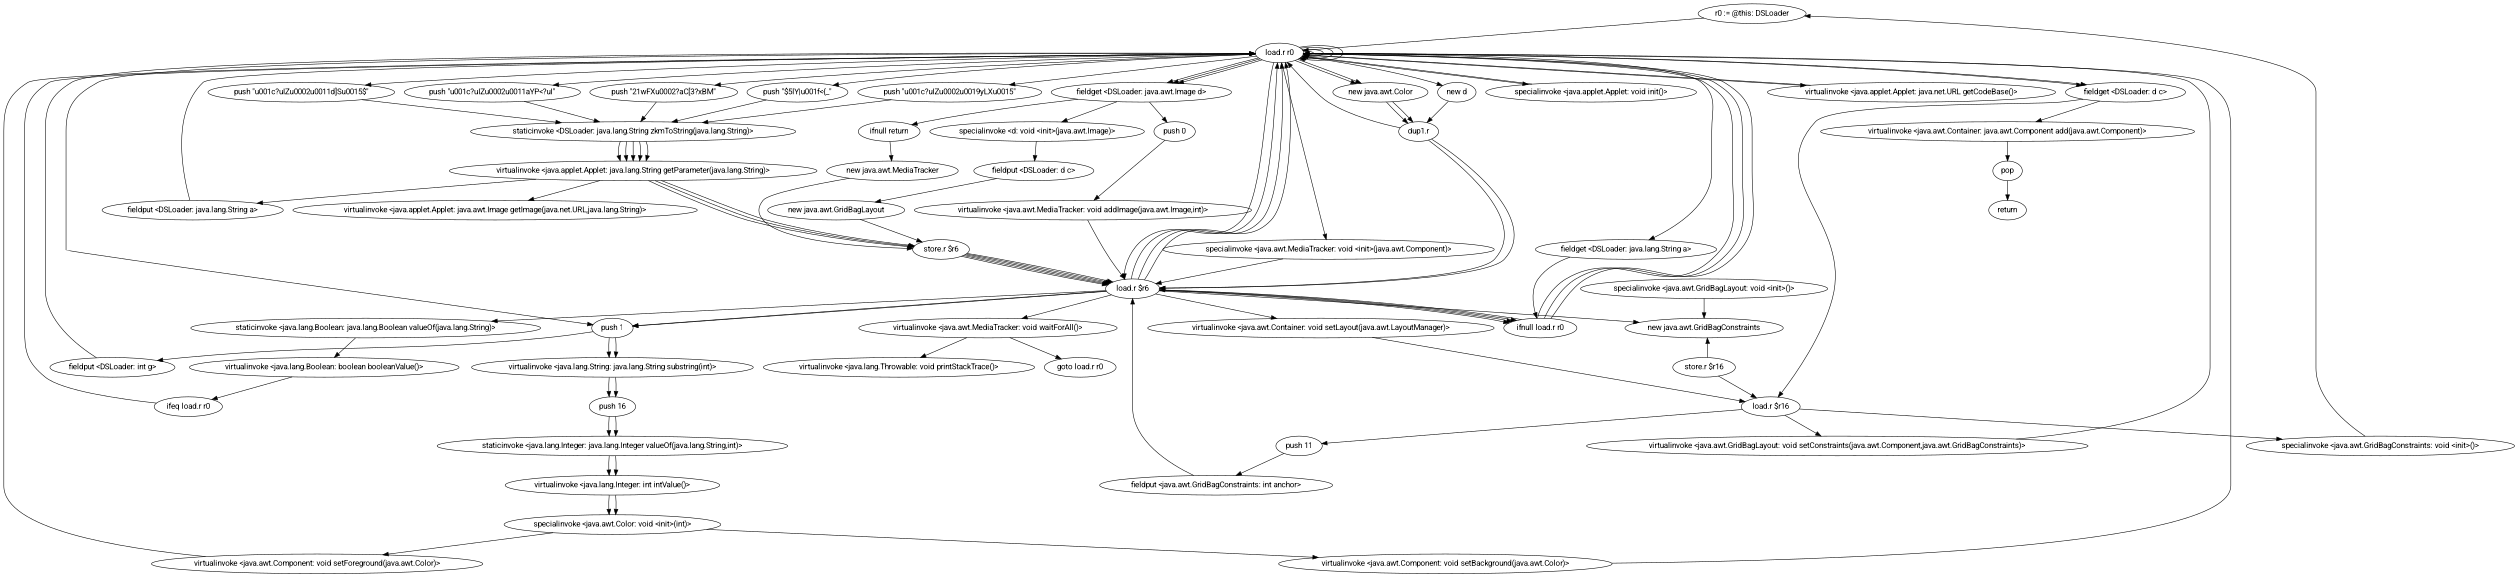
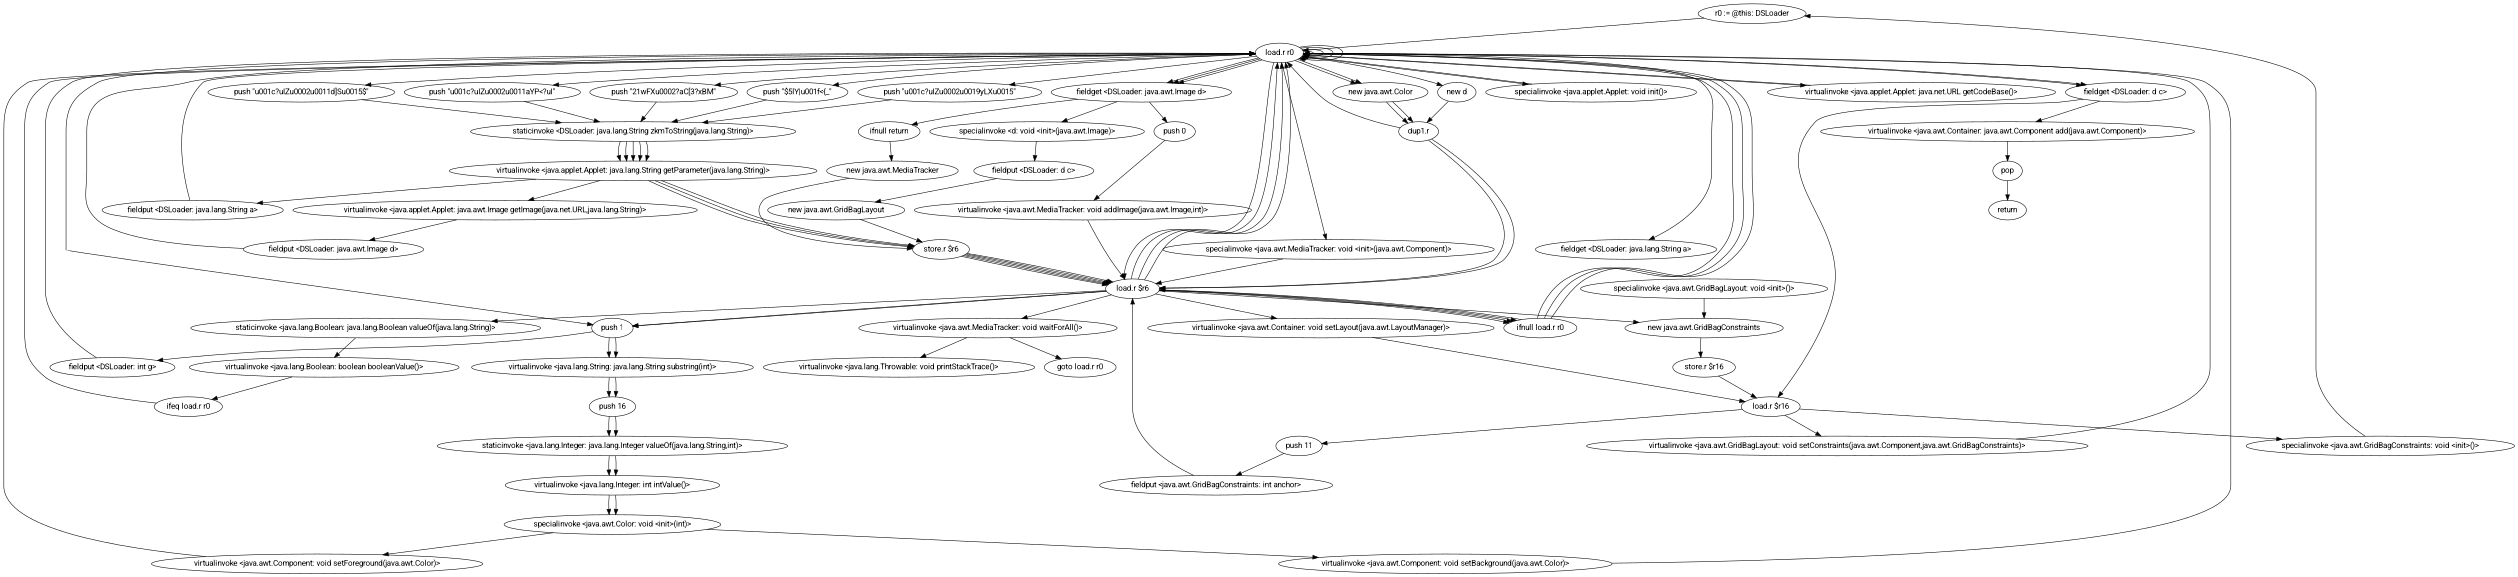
  digraph {
    fontname=Roboto
    node [fontname=Roboto]
    edge [fontname=Roboto]
    "r0 := @this: DSLoader"
    "load.r r0"
    "specialinvoke <java.applet.Applet: void init()>"
    "push \"\u001c?uIZ\u0002\u0011d]S\u0015$\""
    "push \"\u001c?uIZ\u0002\u0011aYP<?uI\""
    "load.r $r6"
    "push 1"
    "push \"21wFX\u0002?aC[3?xBM\""
    "new java.awt.Color"
    "push \"$5lY|\u001f<{_\""
    "fieldget <DSLoader: java.lang.String a>"
    "virtualinvoke <java.applet.Applet: java.net.URL getCodeBase()>"
    "push \"\u001c?uIZ\u0002\u0019yLX\u0015\""
    "fieldget <DSLoader: java.awt.Image d>"
    "specialinvoke <java.awt.MediaTracker: void <init>(java.awt.Component)>"
    "new d"
    "fieldget <DSLoader: d c>"
    "staticinvoke <DSLoader: java.lang.String zkmToString(java.lang.String)>"
    "ifnull load.r r0"
    "staticinvoke <java.lang.Boolean: java.lang.Boolean valueOf(java.lang.String)>"
    "virtualinvoke <java.awt.MediaTracker: void waitForAll()>"
    "virtualinvoke <java.awt.Container: void setLayout(java.awt.LayoutManager)>"
    "new java.awt.GridBagConstraints"
    "fieldput <DSLoader: int g>"
    "virtualinvoke <java.lang.String: java.lang.String substring(int)>"
    "dup1.r"
    "ifnull return"
    "push 0"
    "specialinvoke <d: void <init>(java.awt.Image)>"
    "load.r $r16"
    "virtualinvoke <java.awt.Container: java.awt.Component add(java.awt.Component)>"
    "virtualinvoke <java.applet.Applet: java.lang.String getParameter(java.lang.String)>"
    "fieldput <DSLoader: java.lang.String a>"
    "store.r $r6"
    "virtualinvoke <java.applet.Applet: java.awt.Image getImage(java.net.URL,java.lang.String)>"
+   "fieldput <DSLoader: java.awt.Image d>"
    "virtualinvoke <java.lang.Boolean: boolean booleanValue()>"
    "goto load.r r0"
    "virtualinvoke <java.lang.Throwable: void printStackTrace()>"
    "specialinvoke <java.awt.GridBagLayout: void <init>()>"
    "ifeq load.r r0"
    "push 16"
    "staticinvoke <java.lang.Integer: java.lang.Integer valueOf(java.lang.String,int)>"
    "virtualinvoke <java.lang.Integer: int intValue()>"
    "specialinvoke <java.awt.Color: void <init>(int)>"
    "virtualinvoke <java.awt.Component: void setBackground(java.awt.Color)>"
    "virtualinvoke <java.awt.Component: void setForeground(java.awt.Color)>"
    "new java.awt.MediaTracker"
    "virtualinvoke <java.awt.MediaTracker: void addImage(java.awt.Image,int)>"
    "fieldput <DSLoader: d c>"
    "new java.awt.GridBagLayout"
    "store.r $r16"
    "specialinvoke <java.awt.GridBagConstraints: void <init>()>"
    "push 11"
    "virtualinvoke <java.awt.GridBagLayout: void setConstraints(java.awt.Component,java.awt.GridBagConstraints)>"
    "fieldput <java.awt.GridBagConstraints: int anchor>"
    pop
    return
    "r0 := @this: DSLoader" -> "load.r r0"
    "load.r r0" -> "load.r r0"
    "load.r r0" -> "load.r r0"
    "load.r r0" -> "load.r r0"
    "load.r r0" -> "load.r r0"
    "load.r r0" -> "specialinvoke <java.applet.Applet: void init()>"
    "load.r r0" -> "push \"\u001c?uIZ\u0002\u0011d]S\u0015$\""
    "load.r r0" -> "push \"\u001c?uIZ\u0002\u0011aYP<?uI\""
    "load.r r0" -> "load.r $r6"
    "load.r r0" -> "push 1"
    "load.r r0" -> "push \"21wFX\u0002?aC[3?xBM\""
    "load.r r0" -> "new java.awt.Color"
    "load.r r0" -> "new java.awt.Color"
    "load.r r0" -> "push \"$5lY|\u001f<{_\""
    "load.r r0" -> "fieldget <DSLoader: java.lang.String a>"
    "load.r r0" -> "virtualinvoke <java.applet.Applet: java.net.URL getCodeBase()>"
    "load.r r0" -> "push \"\u001c?uIZ\u0002\u0019yLX\u0015\""
    "load.r r0" -> "fieldget <DSLoader: java.awt.Image d>"
    "load.r r0" -> "fieldget <DSLoader: java.awt.Image d>"
    "load.r r0" -> "fieldget <DSLoader: java.awt.Image d>"
    "load.r r0" -> "specialinvoke <java.awt.MediaTracker: void <init>(java.awt.Component)>"
    "load.r r0" -> "new d"
    "load.r r0" -> "fieldget <DSLoader: d c>"
    "load.r r0" -> "fieldget <DSLoader: d c>"
    "specialinvoke <java.applet.Applet: void init()>" -> "load.r r0"
    "push \"\u001c?uIZ\u0002\u0011d]S\u0015$\"" -> "staticinvoke <DSLoader: java.lang.String zkmToString(java.lang.String)>"
    "push \"\u001c?uIZ\u0002\u0011aYP<?uI\"" -> "staticinvoke <DSLoader: java.lang.String zkmToString(java.lang.String)>"
    "load.r $r6" -> "load.r r0"
    "load.r $r6" -> "load.r r0"
    "load.r $r6" -> "load.r r0"
    "load.r $r6" -> "push 1"
    "load.r $r6" -> "push 1"
    "load.r $r6" -> "ifnull load.r r0"
    "load.r $r6" -> "ifnull load.r r0"
    "load.r $r6" -> "ifnull load.r r0"
    "load.r $r6" -> "staticinvoke <java.lang.Boolean: java.lang.Boolean valueOf(java.lang.String)>"
    "load.r $r6" -> "virtualinvoke <java.awt.MediaTracker: void waitForAll()>"
    "load.r $r6" -> "virtualinvoke <java.awt.Container: void setLayout(java.awt.LayoutManager)>"
    "load.r $r6" -> "new java.awt.GridBagConstraints"
    "push 1" -> "fieldput <DSLoader: int g>"
    "push 1" -> "virtualinvoke <java.lang.String: java.lang.String substring(int)>"
    "push 1" -> "virtualinvoke <java.lang.String: java.lang.String substring(int)>"
    "push \"21wFX\u0002?aC[3?xBM\"" -> "staticinvoke <DSLoader: java.lang.String zkmToString(java.lang.String)>"
    "new java.awt.Color" -> "dup1.r"
    "new java.awt.Color" -> "dup1.r"
    "push \"$5lY|\u001f<{_\"" -> "staticinvoke <DSLoader: java.lang.String zkmToString(java.lang.String)>"
-   "fieldget <DSLoader: java.lang.String a>" -> "ifnull load.r r0"
    "virtualinvoke <java.applet.Applet: java.net.URL getCodeBase()>" -> "load.r r0"
    "push \"\u001c?uIZ\u0002\u0019yLX\u0015\"" -> "staticinvoke <DSLoader: java.lang.String zkmToString(java.lang.String)>"
    "fieldget <DSLoader: java.awt.Image d>" -> "ifnull return"
    "fieldget <DSLoader: java.awt.Image d>" -> "push 0"
    "fieldget <DSLoader: java.awt.Image d>" -> "specialinvoke <d: void <init>(java.awt.Image)>"
    "specialinvoke <java.awt.MediaTracker: void <init>(java.awt.Component)>" -> "load.r $r6"
    "new d" -> "dup1.r"
    "fieldget <DSLoader: d c>" -> "load.r $r16"
    "fieldget <DSLoader: d c>" -> "virtualinvoke <java.awt.Container: java.awt.Component add(java.awt.Component)>"
    "staticinvoke <DSLoader: java.lang.String zkmToString(java.lang.String)>" -> "virtualinvoke <java.applet.Applet: java.lang.String getParameter(java.lang.String)>"
    "staticinvoke <DSLoader: java.lang.String zkmToString(java.lang.String)>" -> "virtualinvoke <java.applet.Applet: java.lang.String getParameter(java.lang.String)>"
    "staticinvoke <DSLoader: java.lang.String zkmToString(java.lang.String)>" -> "virtualinvoke <java.applet.Applet: java.lang.String getParameter(java.lang.String)>"
    "staticinvoke <DSLoader: java.lang.String zkmToString(java.lang.String)>" -> "virtualinvoke <java.applet.Applet: java.lang.String getParameter(java.lang.String)>"
    "staticinvoke <DSLoader: java.lang.String zkmToString(java.lang.String)>" -> "virtualinvoke <java.applet.Applet: java.lang.String getParameter(java.lang.String)>"
    "ifnull load.r r0" -> "load.r r0"
    "ifnull load.r r0" -> "load.r r0"
    "ifnull load.r r0" -> "load.r r0"
    "ifnull load.r r0" -> "load.r $r6"
    "staticinvoke <java.lang.Boolean: java.lang.Boolean valueOf(java.lang.String)>" -> "virtualinvoke <java.lang.Boolean: boolean booleanValue()>"
    "virtualinvoke <java.awt.MediaTracker: void waitForAll()>" -> "goto load.r r0"
    "virtualinvoke <java.awt.MediaTracker: void waitForAll()>" -> "virtualinvoke <java.lang.Throwable: void printStackTrace()>"
    "virtualinvoke <java.awt.Container: void setLayout(java.awt.LayoutManager)>" -> "load.r $r16"
-   "store.r $r16" -> "new java.awt.GridBagConstraints"
+   "new java.awt.GridBagConstraints" -> "store.r $r16"
    "fieldput <DSLoader: int g>" -> "load.r r0"
    "virtualinvoke <java.lang.String: java.lang.String substring(int)>" -> "push 16"
    "virtualinvoke <java.lang.String: java.lang.String substring(int)>" -> "push 16"
    "dup1.r" -> "load.r r0"
    "dup1.r" -> "load.r $r6"
    "dup1.r" -> "load.r $r6"
    "ifnull return" -> "new java.awt.MediaTracker"
    "push 0" -> "virtualinvoke <java.awt.MediaTracker: void addImage(java.awt.Image,int)>"
    "specialinvoke <d: void <init>(java.awt.Image)>" -> "fieldput <DSLoader: d c>"
    "load.r $r16" -> "specialinvoke <java.awt.GridBagConstraints: void <init>()>"
    "load.r $r16" -> "push 11"
    "load.r $r16" -> "virtualinvoke <java.awt.GridBagLayout: void setConstraints(java.awt.Component,java.awt.GridBagConstraints)>"
    "virtualinvoke <java.awt.Container: java.awt.Component add(java.awt.Component)>" -> pop
    "virtualinvoke <java.applet.Applet: java.lang.String getParameter(java.lang.String)>" -> "fieldput <DSLoader: java.lang.String a>"
    "virtualinvoke <java.applet.Applet: java.lang.String getParameter(java.lang.String)>" -> "store.r $r6"
    "virtualinvoke <java.applet.Applet: java.lang.String getParameter(java.lang.String)>" -> "store.r $r6"
    "virtualinvoke <java.applet.Applet: java.lang.String getParameter(java.lang.String)>" -> "store.r $r6"
    "virtualinvoke <java.applet.Applet: java.lang.String getParameter(java.lang.String)>" -> "virtualinvoke <java.applet.Applet: java.awt.Image getImage(java.net.URL,java.lang.String)>"
    "fieldput <DSLoader: java.lang.String a>" -> "load.r r0"
    "store.r $r6" -> "load.r $r6"
    "store.r $r6" -> "load.r $r6"
    "store.r $r6" -> "load.r $r6"
    "store.r $r6" -> "load.r $r6"
    "store.r $r6" -> "load.r $r6"
+   "virtualinvoke <java.applet.Applet: java.awt.Image getImage(java.net.URL,java.lang.String)>" -> "fieldput <DSLoader: java.awt.Image d>"
+   "fieldput <DSLoader: java.awt.Image d>" -> "load.r r0"
    "virtualinvoke <java.lang.Boolean: boolean booleanValue()>" -> "ifeq load.r r0"
    "specialinvoke <java.awt.GridBagLayout: void <init>()>" -> "new java.awt.GridBagConstraints"
    "ifeq load.r r0" -> "load.r r0"
    "push 16" -> "staticinvoke <java.lang.Integer: java.lang.Integer valueOf(java.lang.String,int)>"
    "push 16" -> "staticinvoke <java.lang.Integer: java.lang.Integer valueOf(java.lang.String,int)>"
    "staticinvoke <java.lang.Integer: java.lang.Integer valueOf(java.lang.String,int)>" -> "virtualinvoke <java.lang.Integer: int intValue()>"
    "staticinvoke <java.lang.Integer: java.lang.Integer valueOf(java.lang.String,int)>" -> "virtualinvoke <java.lang.Integer: int intValue()>"
    "virtualinvoke <java.lang.Integer: int intValue()>" -> "specialinvoke <java.awt.Color: void <init>(int)>"
    "virtualinvoke <java.lang.Integer: int intValue()>" -> "specialinvoke <java.awt.Color: void <init>(int)>"
    "specialinvoke <java.awt.Color: void <init>(int)>" -> "virtualinvoke <java.awt.Component: void setBackground(java.awt.Color)>"
    "specialinvoke <java.awt.Color: void <init>(int)>" -> "virtualinvoke <java.awt.Component: void setForeground(java.awt.Color)>"
    "virtualinvoke <java.awt.Component: void setBackground(java.awt.Color)>" -> "load.r r0"
    "virtualinvoke <java.awt.Component: void setForeground(java.awt.Color)>" -> "load.r r0"
    "new java.awt.MediaTracker" -> "store.r $r6"
    "virtualinvoke <java.awt.MediaTracker: void addImage(java.awt.Image,int)>" -> "load.r $r6"
    "fieldput <DSLoader: d c>" -> "new java.awt.GridBagLayout"
    "new java.awt.GridBagLayout" -> "store.r $r6"
    "store.r $r16" -> "load.r $r16"
    "specialinvoke <java.awt.GridBagConstraints: void <init>()>" -> "r0 := @this: DSLoader"
    "push 11" -> "fieldput <java.awt.GridBagConstraints: int anchor>"
    "virtualinvoke <java.awt.GridBagLayout: void setConstraints(java.awt.Component,java.awt.GridBagConstraints)>" -> "load.r r0"
    "fieldput <java.awt.GridBagConstraints: int anchor>" -> "load.r $r6"
    pop -> return
  }
